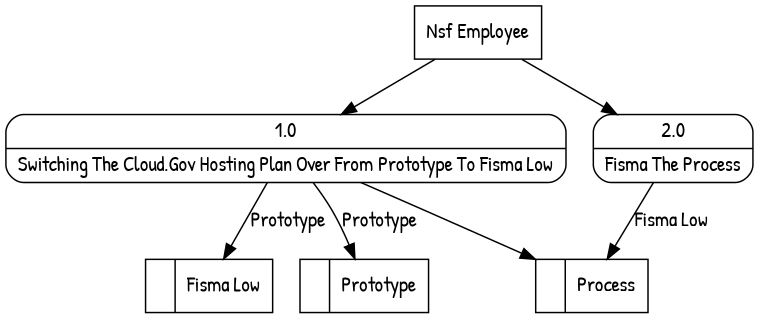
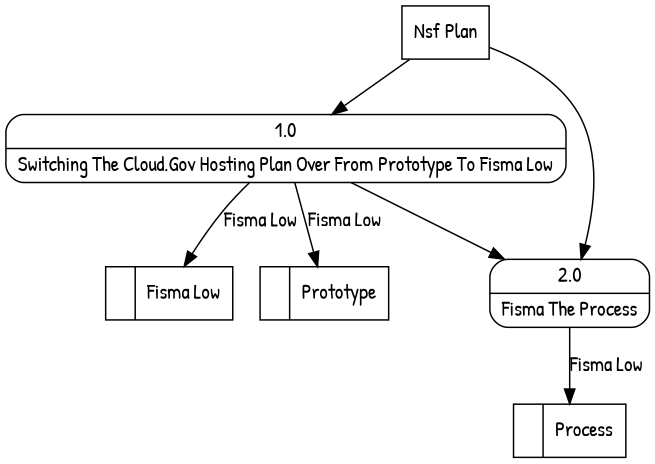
  digraph {
    fontname="Patrick Hand"
    node [fontname="Patrick Hand" shape=record]
    edge [fontname="Patrick Hand"]
    n1 [label="<f0>  |<f1> Fisma Low "]
    n2 [label="<f0>  |<f1> Prototype "]
    n3 [label="<f0>  |<f1> Process "]
-   n4 [label="Nsf Employee" shape=box]
+   n4 [label="Nsf Plan" shape=box]
    n5 [label="{<f0> 1.0|<f1> Switching The Cloud.Gov Hosting Plan Over From Prototype To Fisma Low }" shape=Mrecord]
    n6 [label="{<f0> 2.0|<f1> Fisma The Process }" shape=Mrecord]
    n4 -> n5
    n4 -> n6
-   n5 -> n1 [label=Prototype]
-   n5 -> n2 [label=Prototype]
-   n5 -> n3
+   n5 -> n1 [label="Fisma Low"]
+   n5 -> n2 [label="Fisma Low"]
+   n5 -> n6
    n6 -> n3 [label="Fisma Low"]
  }
